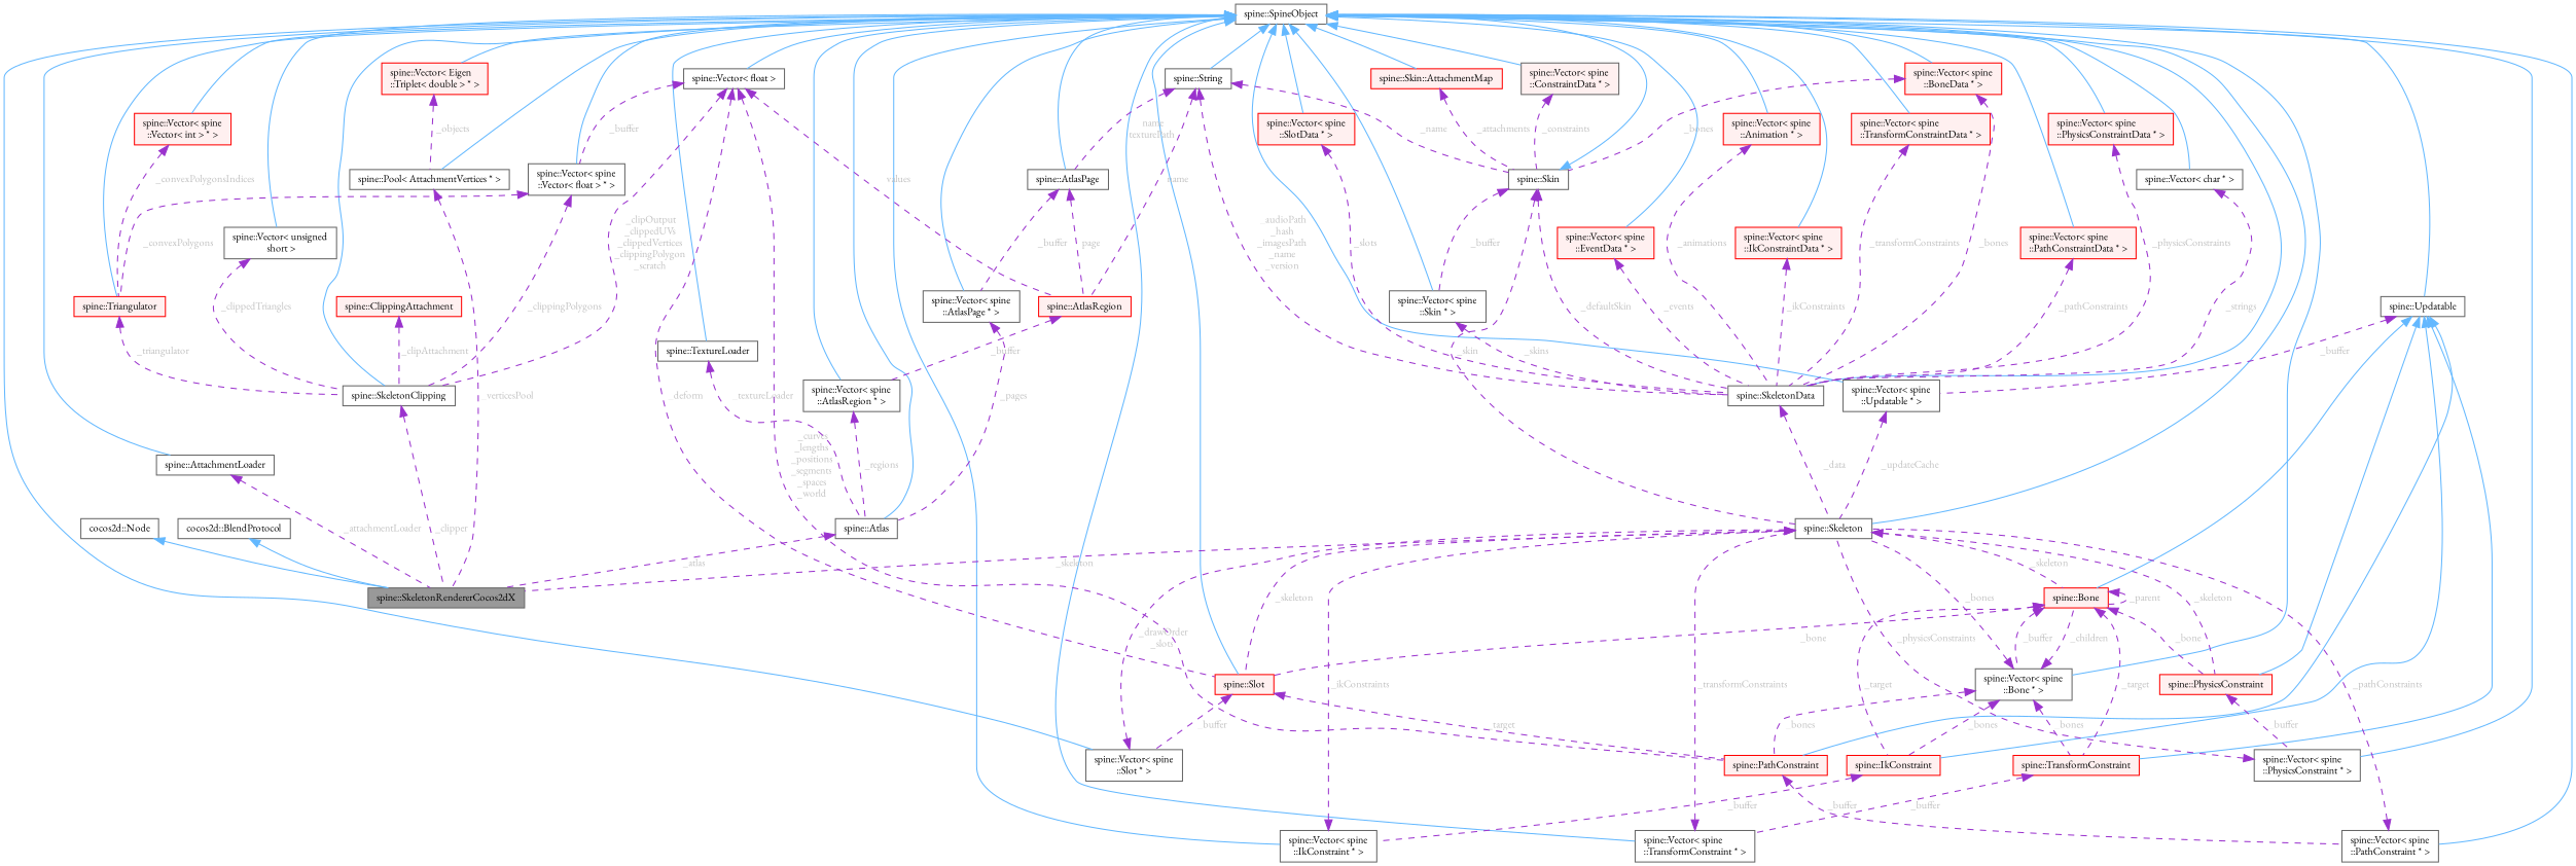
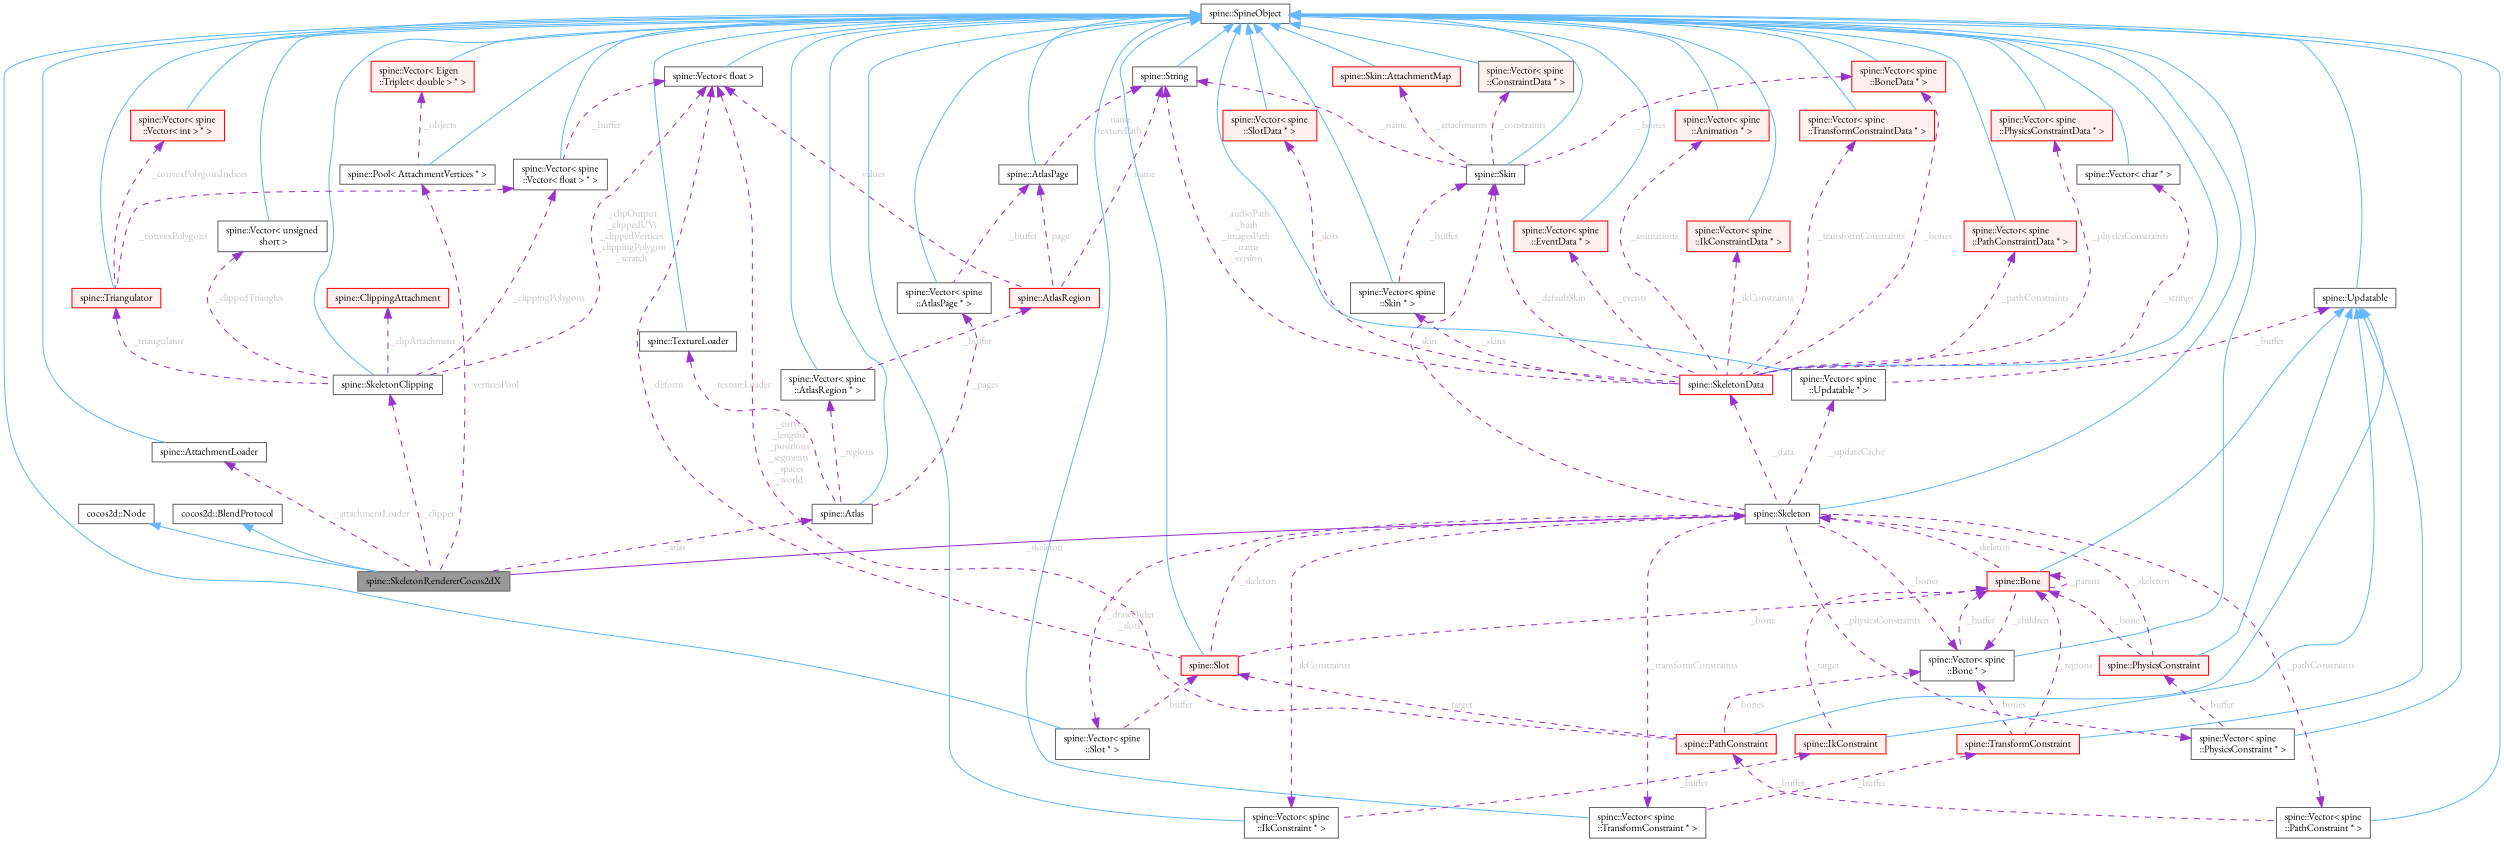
  digraph {
    fontname="EB Garamond"
    rankdir=TB
    node [color=gray40 fillcolor=white fontname="EB Garamond" fontsize=10 shape=box style=filled]
    edge [color=darkorchid3 dir=back fontname="EB Garamond" fontsize=10 labelfontname=Helvetica labelfontsize=10 style=dashed fontcolor=grey]
    n1 [fillcolor=grey60 fontcolor=black height=0.2 label="spine::SkeletonRendererCocos2dX" width=0.4]
    n2 [height=0.2 label="cocos2d::Node" width=0.4]
    n3 [height=0.2 label="cocos2d::BlendProtocol" width=0.4]
    n4 [height=0.2 label="spine::Atlas" width=0.4]
    n5 [height=0.2 label="spine::SpineObject" width=0.4]
    n6 [height=0.2 label="spine::Vector\< spine\l::AtlasPage * \>" width=0.4]
    n7 [height=0.2 label="spine::AtlasPage" width=0.4]
    n8 [height=0.2 label="spine::String" width=0.4]
    n9 [height=0.2 label="spine::Vector\< spine\l::AtlasRegion * \>" width=0.4]
    n10 [height=0.2 label="spine::Vector\< float \>" width=0.4]
    n11 [height=0.2 label="spine::TextureLoader" width=0.4]
    n12 [height=0.2 label="spine::AttachmentLoader" width=0.4]
    n13 [height=0.2 label="spine::Skeleton" width=0.4]
-   n14 [height=0.2 label="spine::SkeletonData" width=0.4]
+   n14 [color=red height=0.2 label="spine::SkeletonData" width=0.4]
    n15 [color=red fillcolor="#FFF0F0" height=0.2 label="spine::Vector\< spine\l::BoneData * \>" width=0.4]
    n16 [color=red fillcolor="#FFF0F0" height=0.2 label="spine::Vector\< spine\l::SlotData * \>" width=0.4]
    n17 [height=0.2 label="spine::Vector\< spine\l::Skin * \>" width=0.4]
    n18 [height=0.2 label="spine::Skin" width=0.4]
    n19 [color=red fillcolor="#FFF0F0" height=0.2 label="spine::Skin::AttachmentMap" width=0.4]
    n20 [fillcolor="#FFF0F0" height=0.2 label="spine::Vector\< spine\l::ConstraintData * \>" width=0.4]
    n21 [color=red fillcolor="#FFF0F0" height=0.2 label="spine::Vector\< spine\l::EventData * \>" width=0.4]
    n22 [color=red fillcolor="#FFF0F0" height=0.2 label="spine::Vector\< spine\l::Animation * \>" width=0.4]
    n23 [color=red fillcolor="#FFF0F0" height=0.2 label="spine::Vector\< spine\l::IkConstraintData * \>" width=0.4]
    n24 [color=red fillcolor="#FFF0F0" height=0.2 label="spine::Vector\< spine\l::TransformConstraintData * \>" width=0.4]
    n25 [color=red fillcolor="#FFF0F0" height=0.2 label="spine::Vector\< spine\l::PathConstraintData * \>" width=0.4]
    n26 [color=red fillcolor="#FFF0F0" height=0.2 label="spine::Vector\< spine\l::PhysicsConstraintData * \>" width=0.4]
    n27 [height=0.2 label="spine::Vector\< char * \>" width=0.4]
    n28 [height=0.2 label="spine::Vector\< spine\l::Bone * \>" width=0.4]
    n29 [height=0.2 label="spine::Updatable" width=0.4]
    n30 [height=0.2 label="spine::Vector\< spine\l::Slot * \>" width=0.4]
    n31 [color=red fillcolor="#FFF0F0" height=0.2 label="spine::Slot" width=0.4]
    n32 [height=0.2 label="spine::Vector\< spine\l::IkConstraint * \>" width=0.4]
    n33 [height=0.2 label="spine::Vector\< spine\l::TransformConstraint * \>" width=0.4]
    n34 [height=0.2 label="spine::Vector\< spine\l::PathConstraint * \>" width=0.4]
    n35 [height=0.2 label="spine::Vector\< spine\l::PhysicsConstraint * \>" width=0.4]
    n36 [height=0.2 label="spine::Vector\< spine\l::Updatable * \>" width=0.4]
    n37 [height=0.2 label="spine::SkeletonClipping" width=0.4]
    n38 [color=red fillcolor="#FFF0F0" height=0.2 label="spine::Triangulator" width=0.4]
    n39 [height=0.2 label="spine::Vector\< spine\l::Vector\< float \> * \>" width=0.4]
    n40 [color=red fillcolor="#FFF0F0" height=0.2 label="spine::Vector\< spine\l::Vector\< int \> * \>" width=0.4]
    n41 [height=0.2 label="spine::Vector\< unsigned\l short \>" width=0.4]
    n42 [height=0.2 label="spine::Pool\< AttachmentVertices * \>" width=0.4]
    n43 [color=red fillcolor="#FFF0F0" height=0.2 label="spine::Vector\< Eigen\l::Triplet\< double \> * \>" width=0.4]
    n44 [color=red fillcolor="#FFF0F0" height=0.2 label="spine::AtlasRegion" width=0.4]
    n45 [color=red fillcolor="#FFF0F0" height=0.2 label="spine::PathConstraint" width=0.4]
    n46 [color=red fillcolor="#FFF0F0" height=0.2 label="spine::Bone" width=0.4]
    n47 [color=red fillcolor="#FFF0F0" height=0.2 label="spine::PhysicsConstraint" width=0.4]
    n48 [color=red fillcolor="#FFF0F0" height=0.2 label="spine::IkConstraint" width=0.4]
    n49 [color=red fillcolor="#FFF0F0" height=0.2 label="spine::TransformConstraint" width=0.4]
    n50 [color=red fillcolor="#FFF0F0" height=0.2 label="spine::ClippingAttachment" width=0.4]
    n2 -> n1 [color=steelblue1 style=solid fontcolor=""]
    n3 -> n1 [color=steelblue1 style=solid fontcolor=""]
    n4 -> n1 [label=" _atlas"]
    n5 -> n4 [color=steelblue1 style=solid fontcolor=""]
    n5 -> n6 [color=steelblue1 style=solid fontcolor=""]
    n5 -> n7 [color=steelblue1 style=solid fontcolor=""]
    n5 -> n8 [color=steelblue1 style=solid fontcolor=""]
    n5 -> n9 [color=steelblue1 style=solid fontcolor=""]
    n5 -> n10 [color=steelblue1 style=solid fontcolor=""]
    n5 -> n11 [color=steelblue1 style=solid fontcolor=""]
    n5 -> n12 [color=steelblue1 style=solid fontcolor=""]
    n5 -> n13 [color=steelblue1 style=solid fontcolor=""]
    n5 -> n14 [color=steelblue1 style=solid fontcolor=""]
    n5 -> n15 [color=steelblue1 style=solid fontcolor=""]
    n5 -> n16 [color=steelblue1 style=solid fontcolor=""]
    n5 -> n17 [color=steelblue1 style=solid fontcolor=""]
-   n18 -> n5 [color=steelblue1 style=solid fontcolor=""]
+   n5 -> n18 [color=steelblue1 style=solid fontcolor=""]
    n5 -> n19 [color=steelblue1 style=solid fontcolor=""]
    n5 -> n20 [color=steelblue1 style=solid fontcolor=""]
    n5 -> n21 [color=steelblue1 style=solid fontcolor=""]
    n5 -> n22 [color=steelblue1 style=solid fontcolor=""]
    n5 -> n23 [color=steelblue1 style=solid fontcolor=""]
    n5 -> n24 [color=steelblue1 style=solid fontcolor=""]
    n5 -> n25 [color=steelblue1 style=solid fontcolor=""]
    n5 -> n26 [color=steelblue1 style=solid fontcolor=""]
    n5 -> n27 [color=steelblue1 style=solid fontcolor=""]
    n5 -> n28 [color=steelblue1 style=solid fontcolor=""]
    n5 -> n29 [color=steelblue1 style=solid fontcolor=""]
    n5 -> n30 [color=steelblue1 style=solid fontcolor=""]
    n5 -> n31 [color=steelblue1 style=solid fontcolor=""]
    n5 -> n32 [color=steelblue1 style=solid fontcolor=""]
    n5 -> n33 [color=steelblue1 style=solid fontcolor=""]
    n5 -> n34 [color=steelblue1 style=solid fontcolor=""]
    n5 -> n35 [color=steelblue1 style=solid fontcolor=""]
    n5 -> n36 [color=steelblue1 style=solid fontcolor=""]
    n5 -> n37 [color=steelblue1 style=solid fontcolor=""]
    n5 -> n38 [color=steelblue1 style=solid fontcolor=""]
    n5 -> n39 [color=steelblue1 style=solid fontcolor=""]
    n5 -> n40 [color=steelblue1 style=solid fontcolor=""]
    n5 -> n41 [color=steelblue1 style=solid fontcolor=""]
    n5 -> n42 [color=steelblue1 style=solid fontcolor=""]
    n5 -> n43 [color=steelblue1 style=solid fontcolor=""]
    n6 -> n4 [label=" _pages"]
    n7 -> n6 [label=" _buffer"]
    n7 -> n44 [label=" page"]
    n8 -> n7 [label=" name\ntexturePath"]
    n8 -> n14 [label=" _audioPath\n_hash\n_imagesPath\n_name\n_version"]
    n8 -> n18 [label=" _name"]
    n8 -> n44 [label=" name"]
    n9 -> n4 [label=" _regions"]
    n10 -> n31 [label=" _deform"]
    n10 -> n37 [label=" _clipOutput\n_clippedUVs\n_clippedVertices\n_clippingPolygon\n_scratch"]
    n10 -> n39 [label=" _buffer"]
    n10 -> n44 [label=" values"]
    n10 -> n45 [label=" _curves\n_lengths\n_positions\n_segments\n_spaces\n_world"]
    n11 -> n4 [label=" _textureLoader"]
    n12 -> n1 [label=" _attachmentLoader"]
-   n13 -> n1 [label=" _skeleton"]
+   n13 -> n1 [label=" _skeleton" style=solid]
    n13 -> n31 [label=" _skeleton"]
    n13 -> n46 [label=" _skeleton"]
    n13 -> n47 [label=" _skeleton"]
    n14 -> n13 [label=" _data"]
    n15 -> n14 [label=" _bones"]
    n15 -> n18 [label=" _bones"]
    n16 -> n14 [label=" _slots"]
    n17 -> n14 [label=" _skins"]
    n18 -> n13 [label=" _skin"]
    n18 -> n14 [label=" _defaultSkin"]
    n18 -> n17 [label=" _buffer"]
    n19 -> n18 [label=" _attachments"]
    n20 -> n18 [label=" _constraints"]
    n21 -> n14 [label=" _events"]
    n22 -> n14 [label=" _animations"]
    n23 -> n14 [label=" _ikConstraints"]
    n24 -> n14 [label=" _transformConstraints"]
    n25 -> n14 [label=" _pathConstraints"]
    n26 -> n14 [label=" _physicsConstraints"]
    n27 -> n14 [label=" _strings"]
    n28 -> n13 [label=" _bones"]
    n28 -> n45 [label=" _bones"]
    n28 -> n46 [label=" _children"]
-   n28 -> n48 [label=" _bones"]
    n28 -> n49 [label=" _bones"]
    n29 -> n36 [label=" _buffer"]
    n29 -> n45 [color=steelblue1 style=solid fontcolor=""]
    n29 -> n46 [color=steelblue1 style=solid fontcolor=""]
    n29 -> n47 [color=steelblue1 style=solid fontcolor=""]
    n29 -> n48 [color=steelblue1 style=solid fontcolor=""]
    n29 -> n49 [color=steelblue1 style=solid fontcolor=""]
    n30 -> n13 [label=" _drawOrder\n_slots"]
    n31 -> n30 [label=" _buffer"]
    n31 -> n45 [label=" _target"]
    n32 -> n13 [label=" _ikConstraints"]
    n33 -> n13 [label=" _transformConstraints"]
    n34 -> n13 [label=" _pathConstraints"]
    n35 -> n13 [label=" _physicsConstraints"]
    n36 -> n13 [label=" _updateCache"]
    n37 -> n1 [label=" _clipper"]
    n38 -> n37 [label=" _triangulator"]
    n39 -> n37 [label=" _clippingPolygons"]
    n39 -> n38 [label=" _convexPolygons"]
    n40 -> n38 [label=" _convexPolygonsIndices"]
    n41 -> n37 [label=" _clippedTriangles"]
    n42 -> n1 [label=" _verticesPool"]
    n43 -> n42 [label=" _objects"]
    n44 -> n9 [label=" _buffer"]
    n45 -> n34 [label=" _buffer"]
    n46 -> n28 [label=" _buffer"]
    n46 -> n31 [label=" _bone"]
    n46 -> n46 [label=" _parent"]
    n46 -> n47 [label=" _bone"]
    n46 -> n48 [label=" _target"]
-   n46 -> n49 [label=" _target"]
+   n46 -> n49 [label=" _regions"]
    n47 -> n35 [label=" _buffer"]
    n48 -> n32 [label=" _buffer"]
    n49 -> n33 [label=" _buffer"]
    n50 -> n37 [label=" _clipAttachment"]
  }
